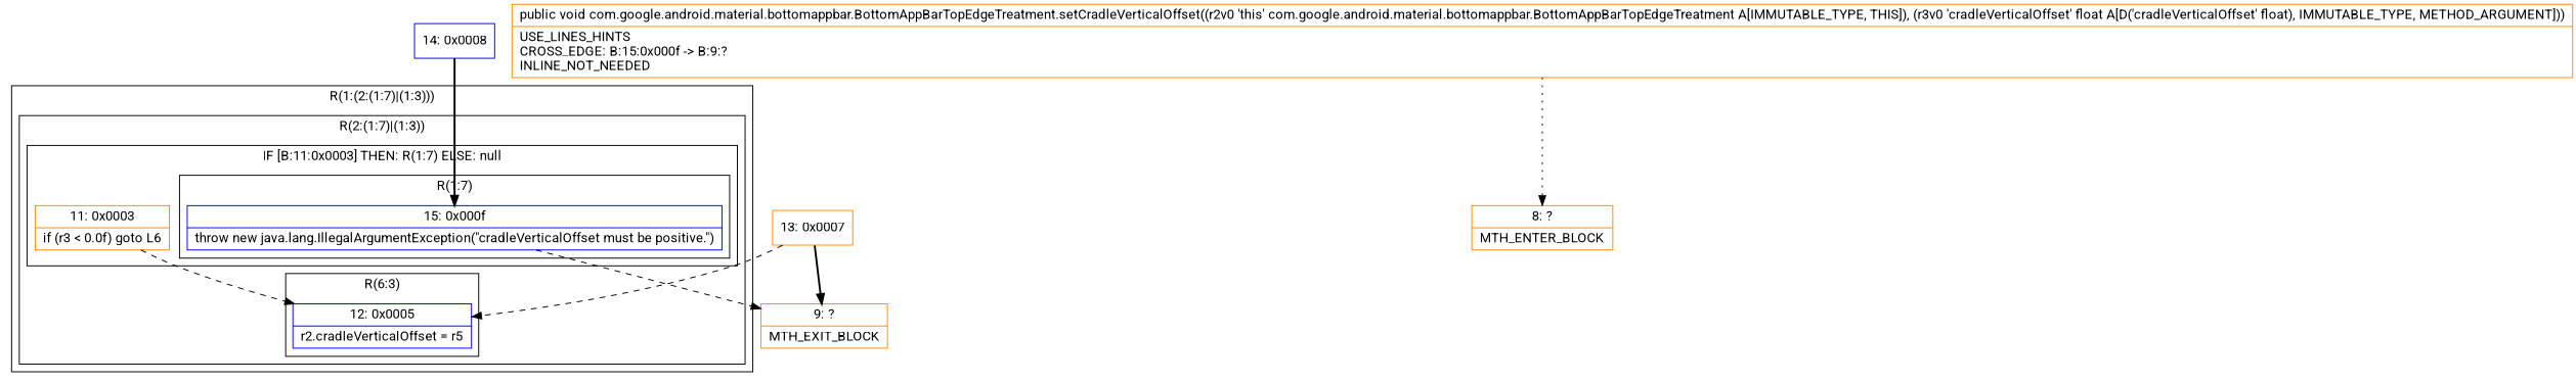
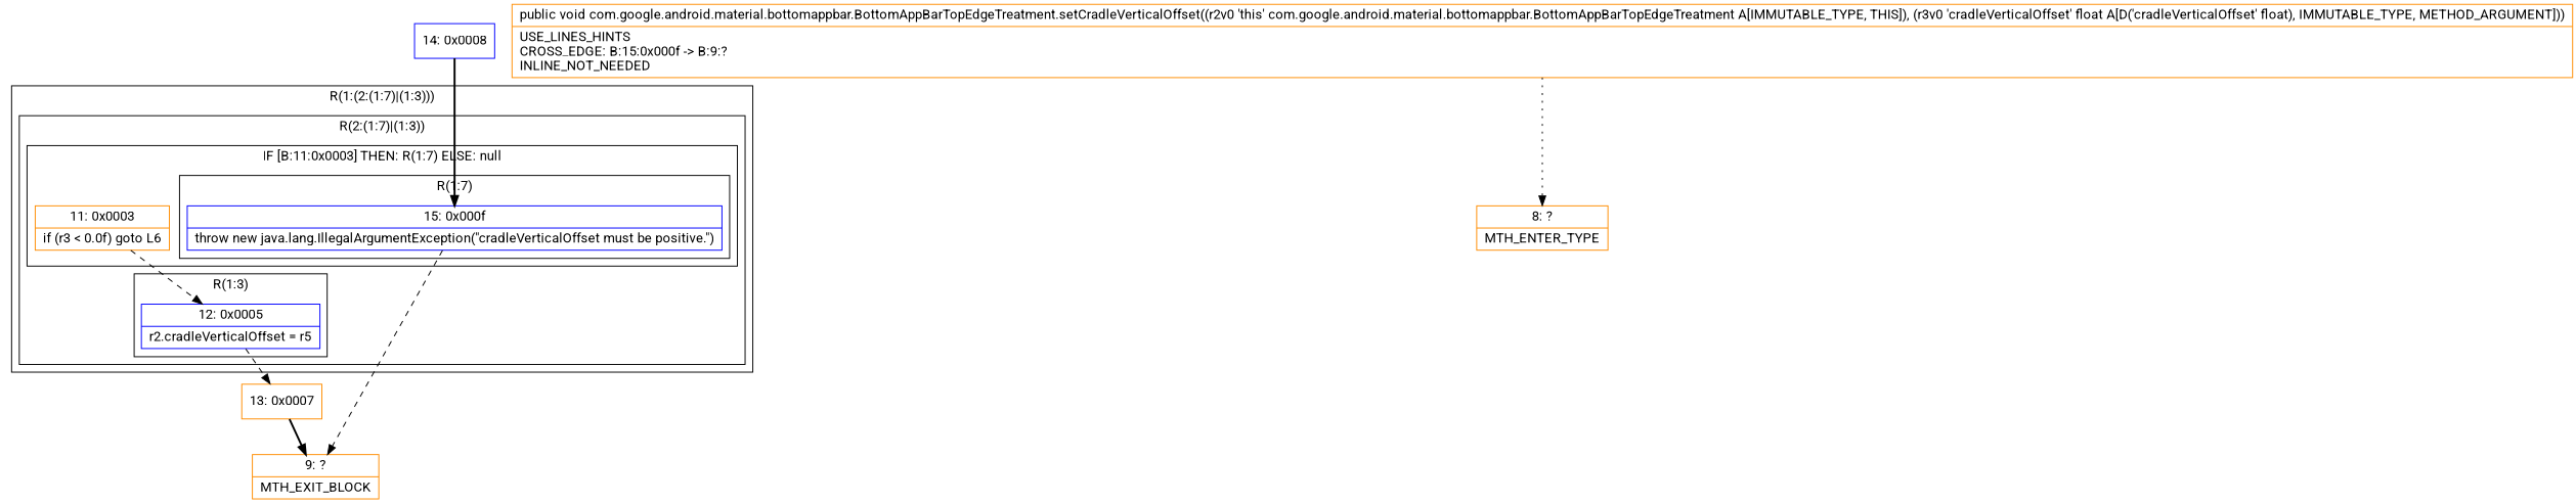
  digraph {
    fontname=Roboto
    node [color=darkorange fontname=Roboto shape=record]
    edge [fontname=Roboto style=dashed]
    n1 [color=blue label="{15\:\ 0x000f|throw new java.lang.IllegalArgumentException(\"cradleVerticalOffset must be positive.\")\l}"]
    n2 [label="{11\:\ 0x0003|if (r3 \< 0.0f) goto L6\l}"]
    n3 [color=blue label="{12\:\ 0x0005|r2.cradleVerticalOffset = r5\l}"]
    n4 [label="{9\:\ ?|MTH_EXIT_BLOCK\l}"]
    n5 [label="{13\:\ 0x0007}"]
    n6 [color=blue label="{14\:\ 0x0008}"]
-   n7 [label="{8\:\ ?|MTH_ENTER_BLOCK\l}"]
+   n7 [label="{8\:\ ?|MTH_ENTER_TYPE\l}"]
    n8 [label="{public void com.google.android.material.bottomappbar.BottomAppBarTopEdgeTreatment.setCradleVerticalOffset((r2v0 'this' com.google.android.material.bottomappbar.BottomAppBarTopEdgeTreatment A[IMMUTABLE_TYPE, THIS]), (r3v0 'cradleVerticalOffset' float A[D('cradleVerticalOffset' float), IMMUTABLE_TYPE, METHOD_ARGUMENT]))  | USE_LINES_HINTS\lCROSS_EDGE: B:15:0x000f \-\> B:9:?\lINLINE_NOT_NEEDED\l}"]
    subgraph cluster_1 {
      label="R(1:(2:(1:7)|(1:3)))"
      subgraph cluster_2 {
        label="R(2:(1:7)|(1:3))"
        subgraph cluster_3 {
          label="IF [B:11:0x0003] THEN: R(1:7) ELSE: null"
          n2
          subgraph cluster_4 {
            label="R(1:7)"
            n1
          }
        }
        subgraph cluster_5 {
-         label="R(6:3)"
+         label="R(1:3)"
          n3
        }
      }
    }
    n1 -> n4
    n2 -> n3
-   n5 -> n3
+   n3 -> n5
    n5 -> n4 [style=bold]
    n6 -> n1 [style=bold]
    n8 -> n7 [style=dotted]
  }
